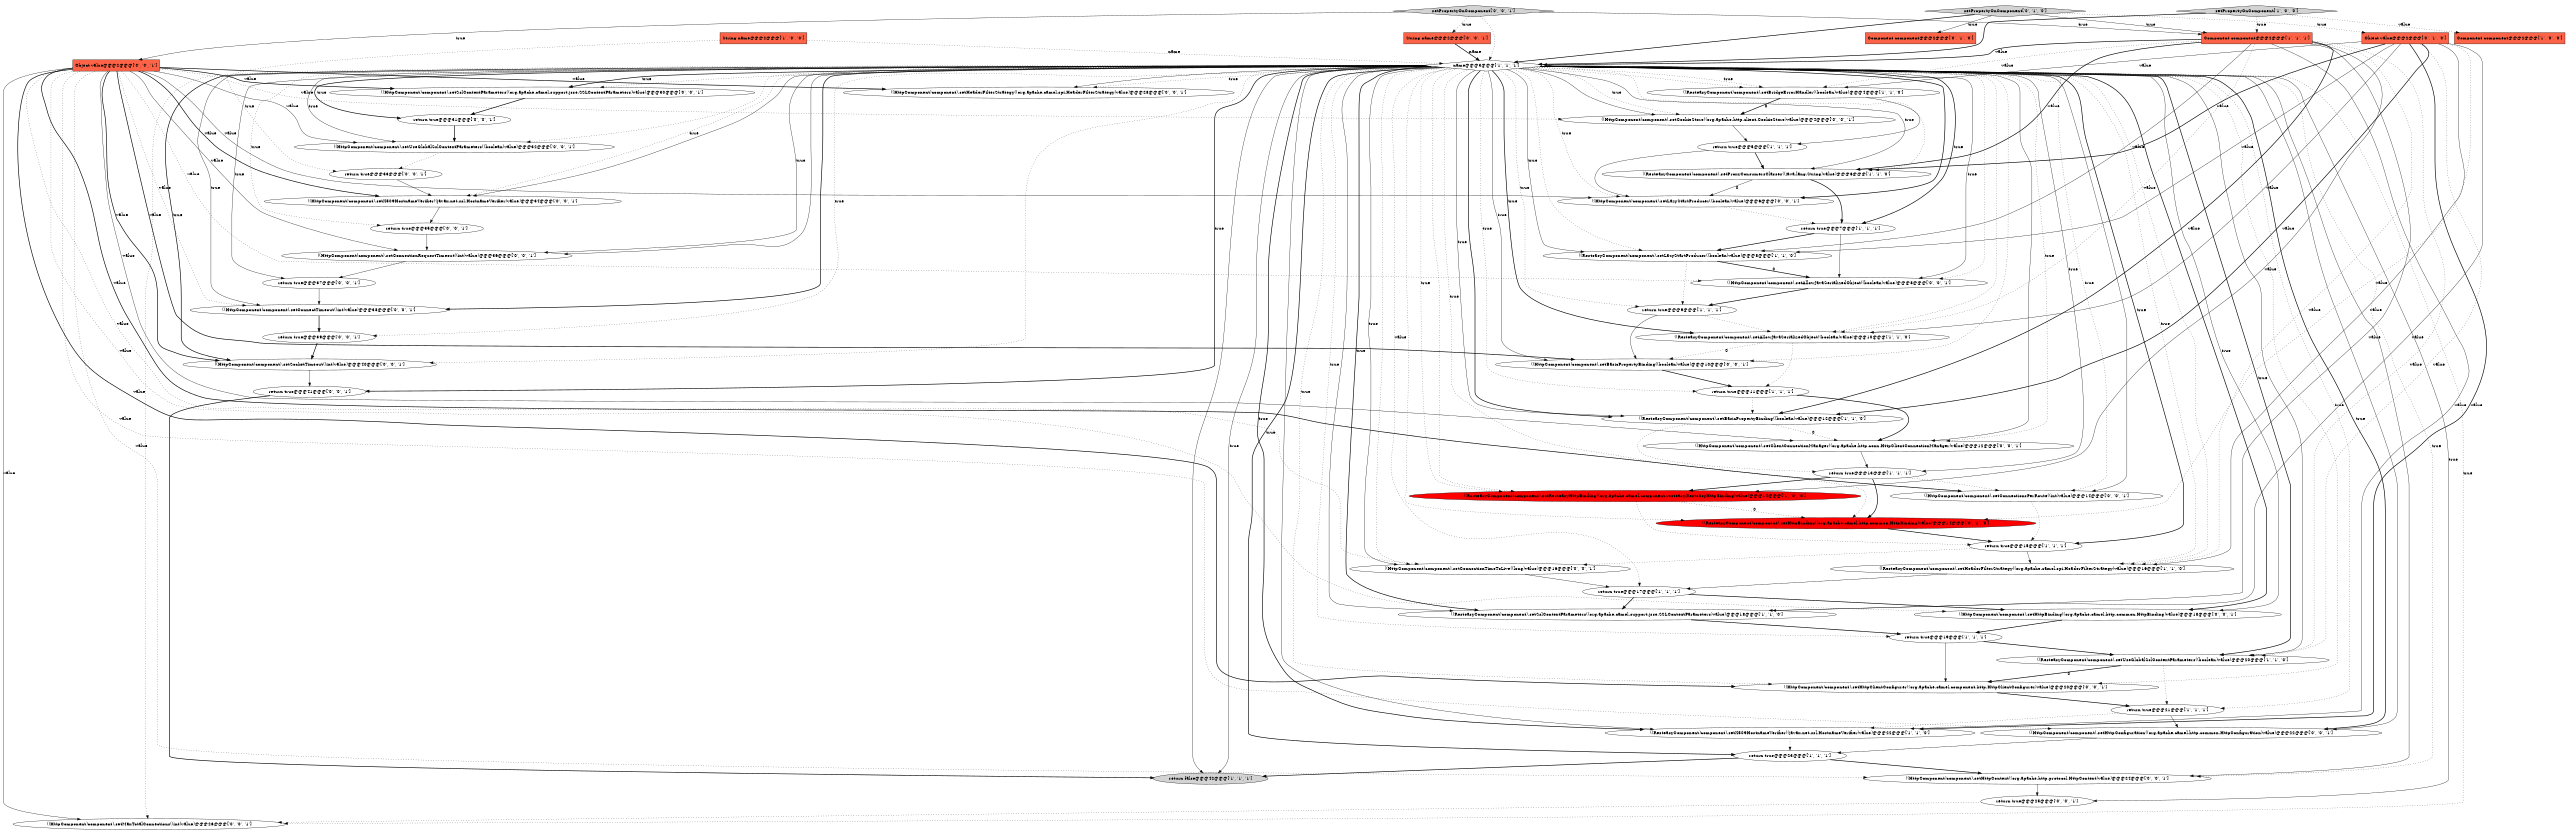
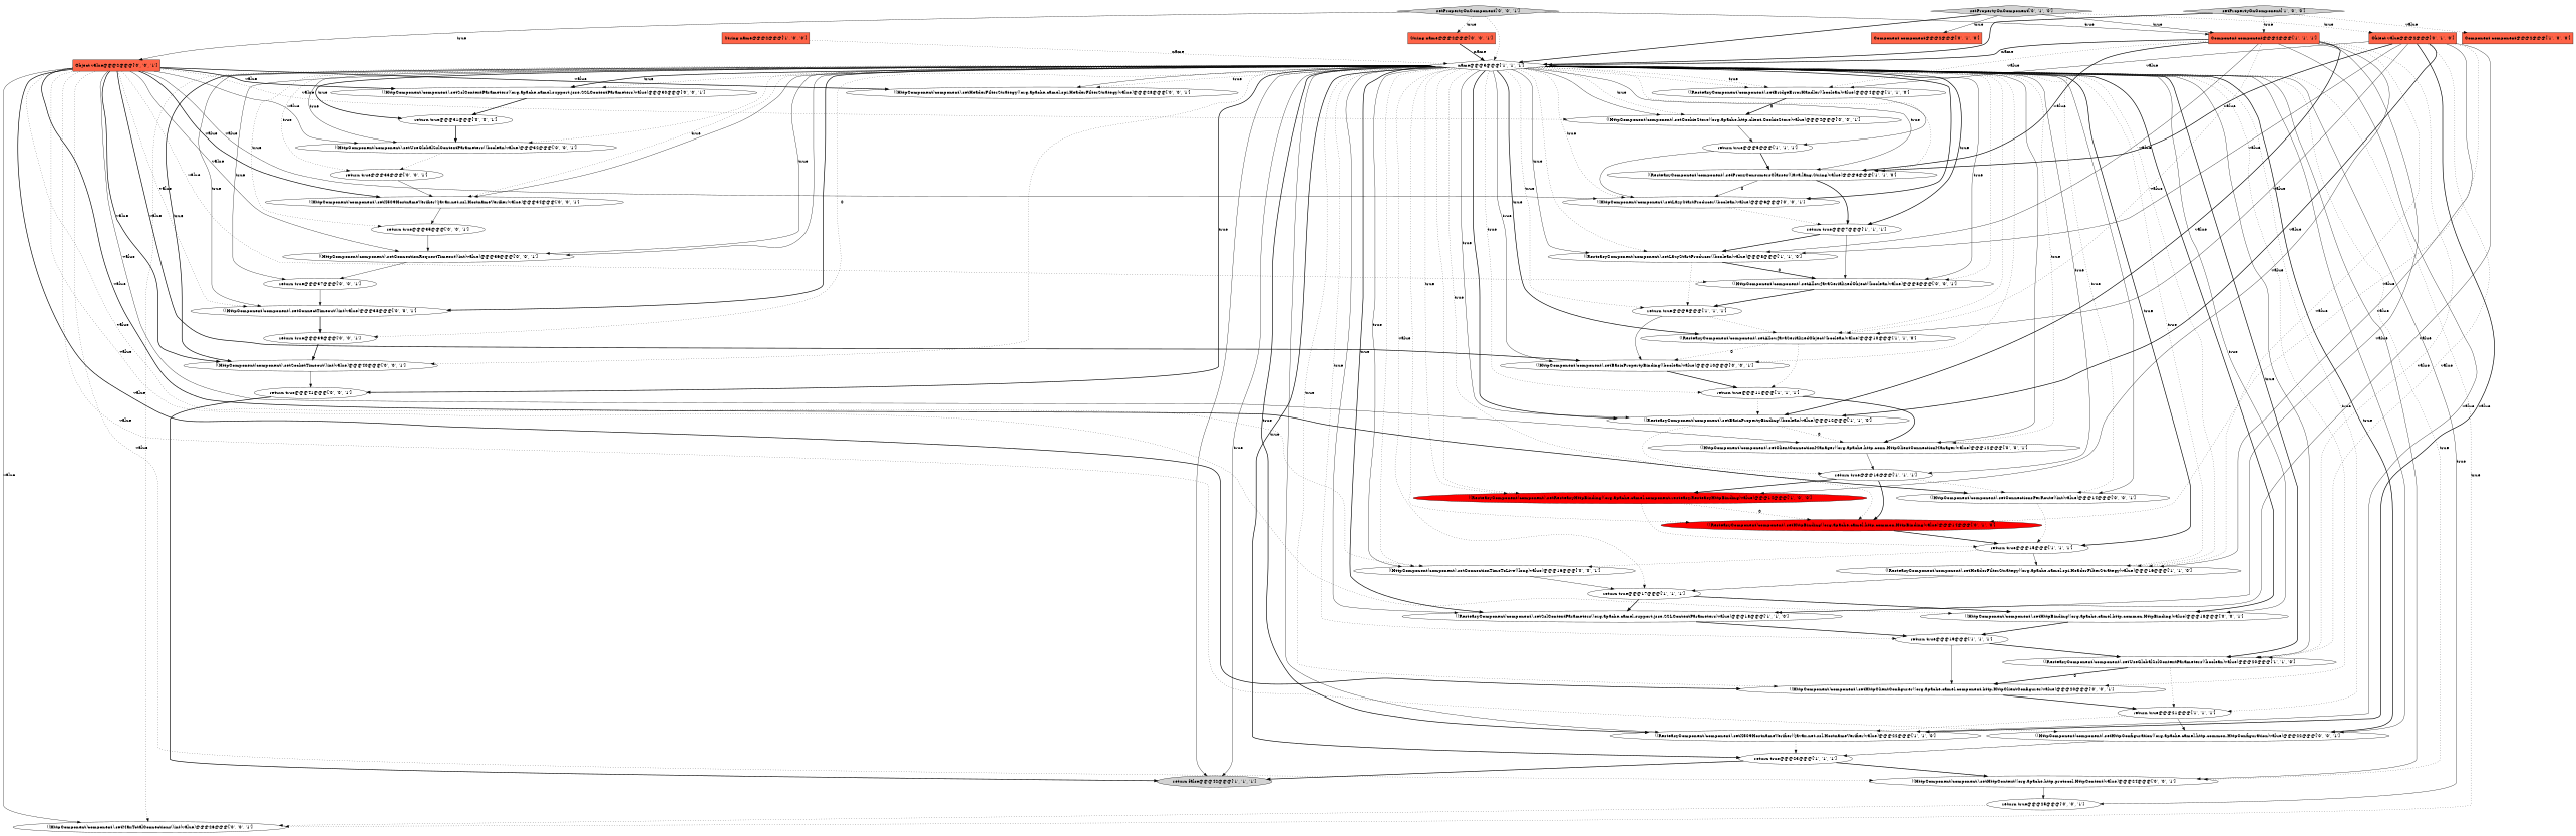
  digraph {
    node [fillcolor=white shape=ellipse style=filled]
    edge [style=dotted]
    n1 [fillcolor=tomato label="Object value@@@2@@@['0', '1', '0']" shape=box]
    n2 [label="((ResteasyComponent)component).setSslContextParameters((org.apache.camel.support.jsse.SSLContextParameters)value)@@@18@@@['1', '1', '0']"]
    n3 [label="((ResteasyComponent)component).setBridgeErrorHandler((boolean)value)@@@4@@@['1', '1', '0']"]
    n4 [fillcolor=red label="((ResteasyComponent)component).setHttpBinding((org.apache.camel.http.common.HttpBinding)value)@@@14@@@['0', '1', '0']"]
    n5 [label="((ResteasyComponent)component).setLazyStartProducer((boolean)value)@@@8@@@['1', '1', '0']"]
    n6 [label="((ResteasyComponent)component).setBasicPropertyBinding((boolean)value)@@@12@@@['1', '1', '0']"]
    n7 [label="((ResteasyComponent)component).setProxyConsumersClasses((java.lang.String)value)@@@6@@@['1', '1', '0']"]
    n8 [label="((ResteasyComponent)component).setUseGlobalSslContextParameters((boolean)value)@@@20@@@['1', '1', '0']"]
    n9 [label="((ResteasyComponent)component).setHeaderFilterStrategy((org.apache.camel.spi.HeaderFilterStrategy)value)@@@16@@@['1', '1', '0']"]
    n10 [label="((ResteasyComponent)component).setAllowJavaSerializedObject((boolean)value)@@@10@@@['1', '1', '0']"]
    n11 [label="((ResteasyComponent)component).setX509HostnameVerifier((javax.net.ssl.HostnameVerifier)value)@@@22@@@['1', '1', '0']"]
    n12 [label="return true@@@19@@@['1', '1', '1']"]
    n13 [label="return true@@@5@@@['1', '1', '1']"]
    n14 [label="((HttpComponent)component).setCookieStore((org.apache.http.client.CookieStore)value)@@@4@@@['0', '0', '1']"]
    n15 [label="return true@@@15@@@['1', '1', '1']"]
    n16 [label="((HttpComponent)component).setAllowJavaSerializedObject((boolean)value)@@@8@@@['0', '0', '1']"]
    n17 [label="return true@@@9@@@['1', '1', '1']"]
    n18 [label="return true@@@13@@@['1', '1', '1']"]
    n19 [label="((HttpComponent)component).setClientConnectionManager((org.apache.http.conn.HttpClientConnectionManager)value)@@@12@@@['0', '0', '1']"]
    n20 [label="((HttpComponent)component).setLazyStartProducer((boolean)value)@@@6@@@['0', '0', '1']"]
    n21 [label="return true@@@7@@@['1', '1', '1']"]
    n22 [label="((HttpComponent)component).setHttpClientConfigurer((org.apache.camel.component.http.HttpClientConfigurer)value)@@@20@@@['0', '0', '1']"]
    n23 [label="return true@@@21@@@['1', '1', '1']"]
    n24 [label="return true@@@17@@@['1', '1', '1']"]
    n25 [label="((HttpComponent)component).setBasicPropertyBinding((boolean)value)@@@10@@@['0', '0', '1']"]
    n26 [label="return true@@@11@@@['1', '1', '1']"]
    n27 [label="return true@@@23@@@['1', '1', '1']"]
    n28 [label="((HttpComponent)component).setHttpBinding((org.apache.camel.http.common.HttpBinding)value)@@@18@@@['0', '0', '1']"]
    n29 [fillcolor=tomato label="Component component@@@2@@@['0', '1', '0']" shape=box]
    n30 [fillcolor=tomato label="String name@@@2@@@['1', '0', '0']" shape=box]
    n31 [label="name@@@3@@@['1', '1', '1']" shape=diamond]
    n32 [label="return true@@@33@@@['0', '0', '1']"]
    n33 [label="((HttpComponent)component).setX509HostnameVerifier((javax.net.ssl.HostnameVerifier)value)@@@34@@@['0', '0', '1']"]
    n34 [label="((HttpComponent)component).setUseGlobalSslContextParameters((boolean)value)@@@32@@@['0', '0', '1']"]
    n35 [label="return true@@@39@@@['0', '0', '1']"]
    n36 [label="((HttpComponent)component).setSocketTimeout((int)value)@@@40@@@['0', '0', '1']"]
    n37 [fillcolor=lightgray label="return false@@@42@@@['1', '1', '1']"]
    n38 [label="((HttpComponent)component).setMaxTotalConnections((int)value)@@@26@@@['0', '0', '1']"]
    n39 [label="((HttpComponent)component).setHttpContext((org.apache.http.protocol.HttpContext)value)@@@24@@@['0', '0', '1']"]
    n40 [label="return true@@@25@@@['0', '0', '1']"]
    n41 [label="((HttpComponent)component).setConnectionTimeToLive((long)value)@@@16@@@['0', '0', '1']"]
    n42 [label="((HttpComponent)component).setSslContextParameters((org.apache.camel.support.jsse.SSLContextParameters)value)@@@30@@@['0', '0', '1']"]
    n43 [label="return true@@@35@@@['0', '0', '1']"]
    n44 [fillcolor=red label="((ResteasyComponent)component).setResteasyHttpBinding((org.apache.camel.component.resteasy.ResteasyHttpBinding)value)@@@14@@@['1', '0', '0']"]
    n45 [label="return true@@@37@@@['0', '0', '1']"]
    n46 [label="((HttpComponent)component).setConnectTimeout((int)value)@@@38@@@['0', '0', '1']"]
    n47 [label="((HttpComponent)component).setConnectionsPerRoute((int)value)@@@14@@@['0', '0', '1']"]
    n48 [label="return true@@@31@@@['0', '0', '1']"]
    n49 [label="((HttpComponent)component).setHttpConfiguration((org.apache.camel.http.common.HttpConfiguration)value)@@@22@@@['0', '0', '1']"]
    n50 [label="((HttpComponent)component).setConnectionRequestTimeout((int)value)@@@36@@@['0', '0', '1']"]
    n51 [label="((HttpComponent)component).setHeaderFilterStrategy((org.apache.camel.spi.HeaderFilterStrategy)value)@@@28@@@['0', '0', '1']"]
    n52 [label="return true@@@41@@@['0', '0', '1']"]
    n53 [fillcolor=tomato label="Component component@@@2@@@['1', '0', '0']" shape=box]
    n54 [fillcolor=tomato label="Component component@@@2@@@['1', '1', '1']" shape=box]
    n55 [fillcolor=tomato label="String name@@@2@@@['0', '0', '1']" shape=box]
    n56 [fillcolor=lightgray label="setPropertyOnComponent['0', '0', '1']" shape=diamond]
    n57 [fillcolor=tomato label="Object value@@@2@@@['0', '0', '1']" shape=box]
    n58 [fillcolor=lightgray label="setPropertyOnComponent['1', '0', '0']" shape=diamond]
    n59 [fillcolor=lightgray label="setPropertyOnComponent['0', '1', '0']" shape=diamond]
    n1 -> n2 [label=value style=solid]
    n1 -> n3 [label=value style=solid]
    n1 -> n4 [label=value]
    n1 -> n5 [label=value style=solid]
    n1 -> n6 [label=value style=bold]
    n1 -> n7 [label=value style=bold]
    n1 -> n8 [label=value]
    n1 -> n9 [label=value style=solid]
    n1 -> n10 [label=value style=solid]
    n1 -> n11 [label=value style=bold]
    n2 -> n12 [style=bold]
    n3 -> n13 [style=solid]
    n3 -> n14 [label=0 style=bold]
    n4 -> n15 [style=bold]
    n5 -> n16 [label=0 style=bold]
    n5 -> n17
    n6 -> n18
    n6 -> n19 [label=0]
    n7 -> n20 [label=0 style=solid]
    n7 -> n21 [style=bold]
    n8 -> n22 [label=0 style=bold]
    n8 -> n23
    n9 -> n24 [style=solid]
    n10 -> n25 [label=0]
    n10 -> n26
    n11 -> n27
    n12 -> n8 [style=bold]
    n12 -> n22 [style=solid]
    n13 -> n7 [style=bold]
    n13 -> n20 [style=solid]
    n14 -> n13 [style=solid]
    n15 -> n9 [style=solid]
    n15 -> n41
    n16 -> n17 [style=bold]
    n17 -> n10
    n17 -> n25 [style=solid]
    n18 -> n4 [style=bold]
    n18 -> n44 [style=bold]
    n18 -> n47
    n19 -> n18 [style=solid]
    n20 -> n21
    n21 -> n5 [style=bold]
    n21 -> n16 [style=solid]
    n22 -> n23 [style=bold]
    n23 -> n11
    n23 -> n49 [style=solid]
    n24 -> n2 [style=bold]
    n24 -> n28 [style=bold]
    n25 -> n26 [style=bold]
    n26 -> n6
    n26 -> n19 [style=bold]
    n27 -> n37 [style=bold]
    n27 -> n39 [style=bold]
    n28 -> n12 [style=bold]
    n30 -> n31 [label=name]
    n31 -> n2 [style=solid]
    n31 -> n2 [label=true style=bold]
    n31 -> n3 [label=true]
    n31 -> n3
    n31 -> n4 [label=true]
    n31 -> n4
    n31 -> n5 [label=true style=solid]
    n31 -> n5
    n31 -> n6 [style=bold]
    n31 -> n6 [label=true style=solid]
    n31 -> n7
    n31 -> n7 [label=true style=solid]
    n31 -> n8 [style=solid]
    n31 -> n8 [label=true style=bold]
    n31 -> n9 [label=true]
    n31 -> n9
    n31 -> n10
    n31 -> n10 [label=true style=bold]
    n31 -> n11 [style=solid]
    n31 -> n11 [label=true style=bold]
    n31 -> n12 [label=true]
    n31 -> n14 [label=true]
    n31 -> n14 [style=solid]
    n31 -> n15 [label=true style=bold]
    n31 -> n16
    n31 -> n16 [label=true style=solid]
    n31 -> n17 [label=true]
    n31 -> n18 [label=true style=solid]
    n31 -> n19 [style=solid]
    n31 -> n19 [label=true]
    n31 -> n20 [label=true]
    n31 -> n20 [style=bold]
    n31 -> n21 [label=true style=bold]
    n31 -> n22
    n31 -> n22 [label=true]
    n31 -> n23 [label=true]
    n31 -> n24 [label=value]
    n31 -> n25 [label=true style=solid]
    n31 -> n25
    n31 -> n26 [label=true]
    n31 -> n27 [label=true style=bold]
    n31 -> n28 [label=true style=solid]
    n31 -> n28 [style=bold]
-   n30 -> n32 [label=true]
+   n31 -> n32 [label=true]
    n31 -> n33 [label=true]
    n31 -> n33 [style=solid]
    n31 -> n34
    n31 -> n34 [label=true style=solid]
-   n31 -> n35 [label=true]
+   n31 -> n35 [label=0]
    n31 -> n36
    n31 -> n36 [label=true style=bold]
    n31 -> n37 [style=solid]
    n31 -> n37 [label=true style=solid]
    n31 -> n38
    n31 -> n38 [label=true]
    n31 -> n39 [style=solid]
    n31 -> n39 [label=true]
    n31 -> n40 [label=true style=solid]
    n31 -> n41 [label=true style=solid]
    n31 -> n41
    n31 -> n42 [label=true style=bold]
    n31 -> n42
    n31 -> n43 [label=true]
    n31 -> n44
    n31 -> n44 [label=true]
    n31 -> n45 [label=true style=solid]
    n31 -> n46 [style=bold]
    n31 -> n46 [label=true style=solid]
    n31 -> n47 [label=true]
    n31 -> n47 [style=solid]
    n31 -> n48 [label=true style=bold]
    n31 -> n49 [style=solid]
    n31 -> n49 [label=true style=bold]
    n31 -> n50 [label=true style=solid]
    n31 -> n50 [style=solid]
    n31 -> n51 [label=true]
    n31 -> n51 [style=solid]
    n31 -> n52 [label=true style=bold]
    n32 -> n33 [style=solid]
    n33 -> n43 [style=solid]
    n34 -> n32
    n35 -> n36 [style=bold]
    n36 -> n52 [style=solid]
    n39 -> n40 [style=solid]
    n40 -> n38
    n41 -> n24 [style=solid]
    n42 -> n48 [style=bold]
    n43 -> n50 [style=solid]
    n44 -> n4 [label=0]
    n44 -> n15
    n45 -> n46 [style=solid]
    n46 -> n35 [style=bold]
    n47 -> n15
    n48 -> n34 [style=bold]
    n49 -> n27 [style=solid]
    n50 -> n45 [style=solid]
    n52 -> n37 [style=bold]
    n54 -> n2 [label=value style=solid]
    n54 -> n3 [label=value]
    n54 -> n5 [label=value style=solid]
    n54 -> n6 [label=value style=bold]
    n54 -> n7 [label=value style=bold]
    n54 -> n8 [label=value]
    n54 -> n9 [label=value]
    n54 -> n10 [label=value]
    n54 -> n11 [label=value style=solid]
-   n54 -> n31 [label=value style=bold]
+   n54 -> n31 [label=name style=bold]
    n54 -> n44 [label=value style=solid]
    n55 -> n31 [label=name style=bold]
    n56 -> n31
    n56 -> n54 [label=true style=solid]
    n56 -> n55 [label=true]
    n56 -> n57 [label=true style=solid]
    n57 -> n14 [label=value]
    n57 -> n16 [label=value]
    n57 -> n19 [label=value style=solid]
    n57 -> n20 [label=value style=solid]
    n57 -> n22 [label=value style=bold]
    n57 -> n25 [label=value style=bold]
    n57 -> n28 [label=value]
    n57 -> n33 [label=value style=bold]
    n57 -> n34 [label=value style=solid]
    n57 -> n36 [label=value style=bold]
    n57 -> n38 [label=value style=solid]
    n57 -> n39 [label=value]
    n57 -> n41 [label=value]
    n57 -> n42 [label=value style=bold]
    n57 -> n46 [label=value]
    n57 -> n47 [label=value style=bold]
    n57 -> n49 [label=value]
    n57 -> n50 [label=value style=solid]
    n57 -> n51 [label=value style=bold]
    n58 -> n31 [style=bold]
    n58 -> n53 [label=value]
    n58 -> n54 [label=true]
    n59 -> n1 [label=true]
    n59 -> n29 [label=true style=solid]
    n59 -> n31 [style=bold]
    n59 -> n54 [label=true style=solid]
  }
